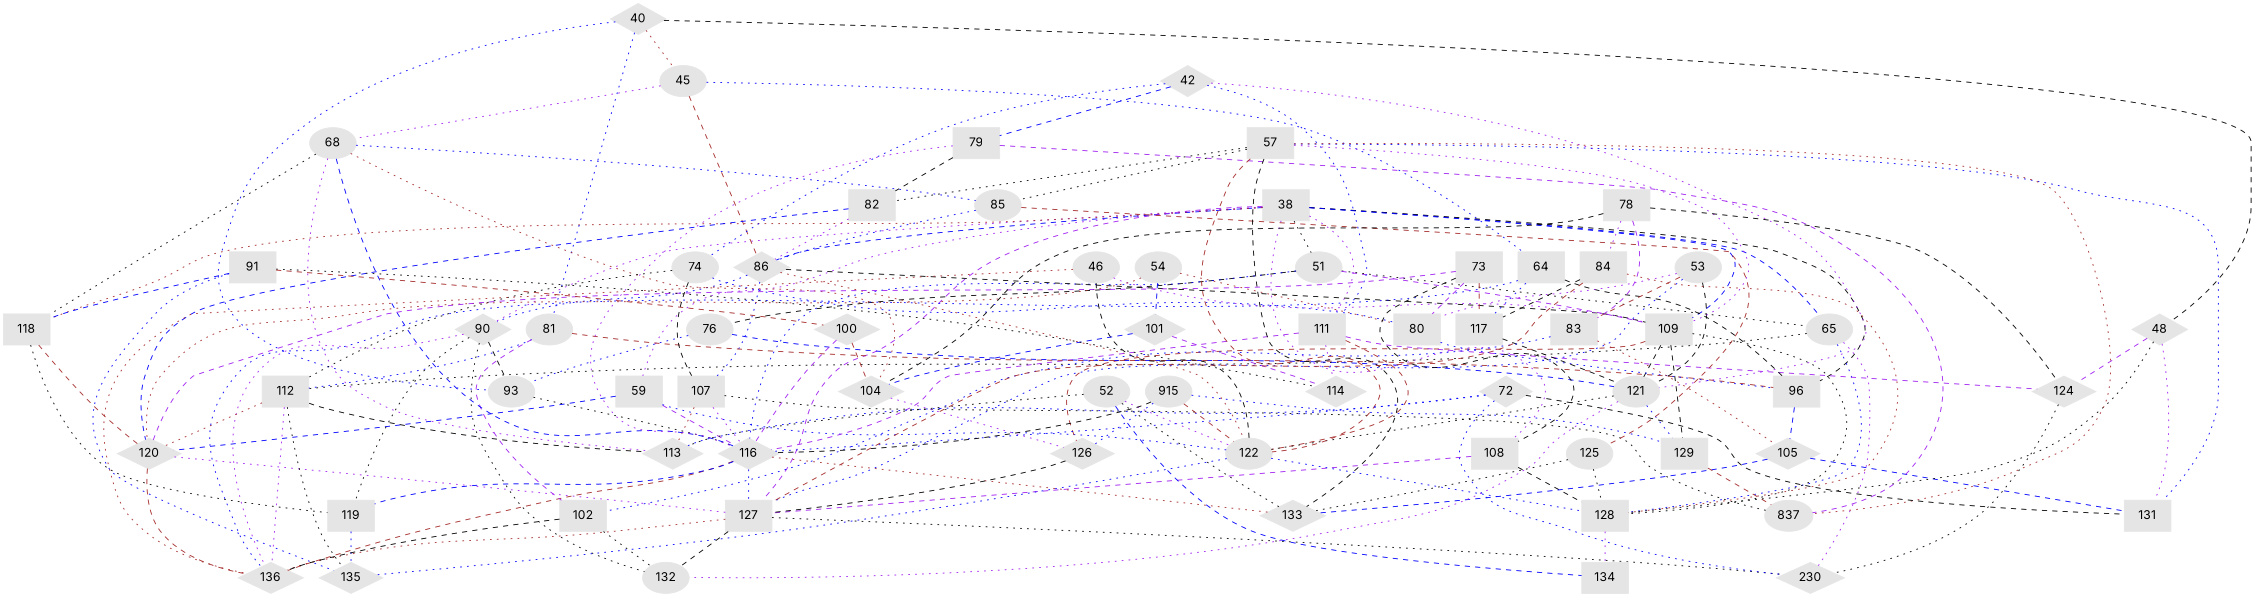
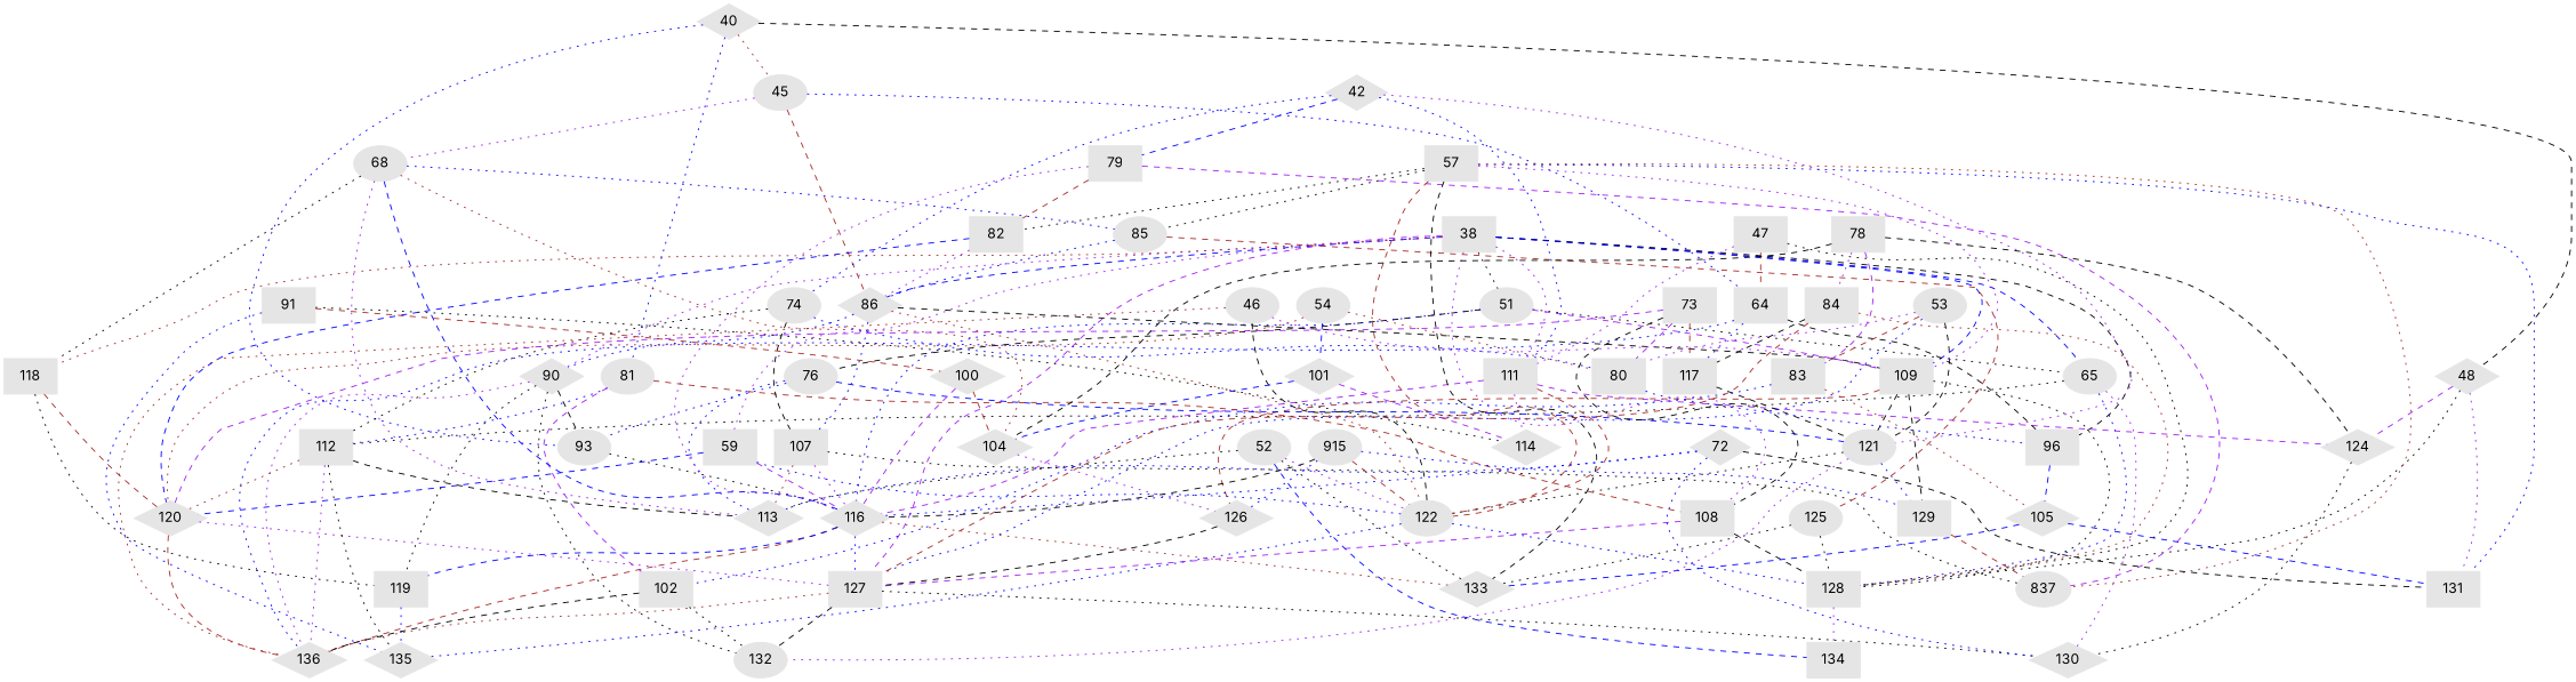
  graph {
    fontname=Inter
    node [color=gray90 fontname=Inter shape=box style=filled]
    edge [color=black fontname=Inter style=dotted]
    38 [super="+36+34"]
    51 [shape=ellipse super="+28"]
    59
    65 [shape=ellipse super="+10"]
    86 [shape=diamond super="+27+39"]
    90 [shape=diamond super="+21+61"]
    96
    108 [super="+50"]
    109 [super="+92+55"]
    111 [super="+99+67"]
    118 [super="+110"]
    127 [super="+123+87+33"]
    76 [shape=ellipse]
    116 [shape=diamond super="+20+31+98"]
    122 [shape=ellipse super="+97+75"]
    120 [shape=diamond super="+7+43+60"]
    128 [super="+11+77+49"]
    112 [super="+4+6"]
-   130 [shape=diamond label=230]
+   130 [shape=diamond]
    107 [super="+41"]
    93 [shape=ellipse]
    136 [shape=diamond super="+8+58+94+103"]
    119
    132 [shape=ellipse]
    105 [shape=diamond]
    121 [shape=ellipse super="+22+106"]
    126 [shape=diamond]
    129
    124 [shape=diamond]
    114 [shape=diamond super="+66+69"]
    40 [shape=diamond]
    45 [shape=ellipse]
    48 [shape=diamond]
    81 [shape=ellipse]
    64 [super="+2"]
    68 [shape=ellipse super="+1+44"]
    131
    102
    42 [shape=diamond]
    74 [shape=ellipse]
    79
    80 [super="+25"]
    82
    n44 [label=837 shape=ellipse]
    117
    113 [shape=diamond super="+9+70"]
    85 [shape=ellipse]
    104 [shape=diamond super="+88"]
    46 [shape=ellipse]
    135 [shape=diamond]
+   47
    134
    133 [shape=diamond super="+95"]
    52 [shape=ellipse]
    53 [shape=ellipse]
    83
    54 [shape=ellipse]
    101 [shape=diamond]
    57 [super="+32+37"]
    125 [shape=ellipse]
    73 [super="+62"]
    72 [shape=diamond]
    78
    84
    91
    100 [shape=diamond]
    n67 [label=915 shape=ellipse]
    38 -- 51
    38 -- 59 [color=purple]
    38 -- 65 [color=blue style=dashed]
    38 -- 86 [color=blue style=dashed]
    38 -- 90 [color=purple weight=2]
    38 -- 96 [style=dashed]
    38 -- 108 [color=purple]
    38 -- 109 [color=blue style=dashed]
    38 -- 111 [color=purple weight=2]
    38 -- 118 [color=brown]
    38 -- 127 [color=purple style=dashed weight=2]
    51 -- 65 [weight=2]
    51 -- 109 [color=purple style=dashed]
    51 -- 76 [style=dashed]
    51 -- 116 [color=blue]
    59 -- 116 [color=purple style=dashed]
    59 -- 122 [color=blue]
    59 -- 120 [color=blue style=dashed]
    65 -- 128 [color=blue]
    65 -- 112
    65 -- 130 [color=purple]
    86 -- 90 [color=blue]
    86 -- 109 [style=dashed]
    86 -- 122 [color=brown]
    86 -- 107 [color=blue]
    90 -- 93 [style=dashed]
    90 -- 136 [color=purple weight=2]
    90 -- 119
    90 -- 132
    96 -- 105 [color=blue style=dashed]
    108 -- 127 [color=purple style=dashed weight=2]
    108 -- 128 [style=dashed]
    109 -- 128
    109 -- 121 [style=dashed]
    109 -- 126 [color=brown style=dashed]
    109 -- 129 [style=dashed]
    111 -- 116 [color=purple style=dashed weight=3]
    111 -- 122 [color=brown style=dashed]
    111 -- 124 [color=purple style=dashed]
    111 -- 114 [color=purple weight=3]
    118 -- 120 [color=brown style=dashed]
    118 -- 119
    127 -- 130
    127 -- 136 [color=brown weight=4]
    127 -- 132 [style=dashed]
    76 -- 93 [color=blue]
    76 -- 121 [color=blue style=dashed]
+   76 -- 113 [color=blue]
    116 -- 127 [color=blue]
    116 -- 136 [color=brown style=dashed weight=2]
    116 -- 119 [color=blue style=dashed]
    116 -- 133 [color=brown weight=2]
    122 -- 128 [color=blue weight=2]
    122 -- 135 [color=blue]
    120 -- 127 [color=purple weight=3]
    120 -- 136 [color=brown style=dashed weight=2]
    128 -- 134 [color=purple weight=3]
    112 -- 120 [color=brown weight=2]
    112 -- 136 [color=purple]
    112 -- 113 [style=dashed]
    112 -- 135
    107 -- 116 [color=purple]
    107 -- n44
    107 -- 113 [color=brown weight=2]
    93 -- 116
    119 -- 135 [color=blue]
    105 -- 131 [color=blue style=dashed]
    105 -- 133 [color=blue style=dashed]
    121 -- 122
    121 -- 132 [color=purple]
    121 -- 129 [color=blue]
    126 -- 127 [style=dashed]
    129 -- n44 [color=brown style=dashed]
    124 -- 130
    40 -- 93 [color=blue]
    40 -- 45 [color=brown]
    40 -- 48 [style=dashed]
    40 -- 81 [color=blue]
    45 -- 86 [color=brown style=dashed]
    45 -- 64 [color=blue]
    45 -- 68 [color=purple]
    48 -- 128
    48 -- 124 [color=purple style=dashed]
    48 -- 131 [color=purple]
-   81 -- 96 [color=brown style=dashed]
+   81 -- 108 [color=brown style=dashed]
    81 -- 112 [color=blue]
    81 -- 102 [color=purple style=dashed]
    64 -- 96 [style=dashed]
    64 -- 136 [color=blue]
    64 -- 117 [color=blue]
    68 -- 118 [weight=2]
    68 -- 116 [color=blue style=dashed weight=2]
    68 -- 113 [color=purple]
    68 -- 85 [color=blue]
    68 -- 104 [color=brown]
    102 -- 136 [style=dashed]
    102 -- 132
    42 -- 111 [color=blue]
    42 -- 121 [color=purple]
    42 -- 74 [color=blue]
    42 -- 79 [color=blue style=dashed]
    74 -- 112
    74 -- 107 [style=dashed]
    74 -- 80 [color=blue]
    79 -- 116 [color=purple]
-   79 -- 82 [style=dashed]
+   79 -- 82 [color=brown style=dashed]
    79 -- n44 [color=purple style=dashed]
    80 -- 96 [color=blue]
    82 -- 86 [color=purple]
    82 -- 120 [color=blue style=dashed]
    117 -- 121 [style=dashed]
    85 -- 86 [color=blue]
    85 -- 125 [color=brown style=dashed]
    104 -- 126 [color=purple]
    46 -- 109 [color=purple]
    46 -- 122 [style=dashed weight=2]
    46 -- 136 [color=brown]
+   47 -- 111 [color=purple]
+   47 -- 128
+   47 -- 64 [color=brown style=dashed weight=2]
    52 -- 122 [color=purple]
    52 -- 113
    52 -- 134 [color=blue style=dashed]
    52 -- 133
    53 -- 127 [color=blue]
    53 -- 121 [style=dashed]
    53 -- 80 [color=purple]
    53 -- 83 [color=brown style=dashed]
    83 -- 105 [color=brown]
    83 -- 102 [color=blue]
    54 -- 120 [color=brown]
    54 -- 80 [color=brown weight=2]
    54 -- 101 [color=blue style=dashed]
    101 -- 114 [color=purple style=dashed weight=2]
    101 -- 104 [color=blue style=dashed]
    57 -- 109 [color=purple weight=2]
    57 -- 122 [color=brown style=dashed]
    57 -- 131 [color=blue]
    57 -- 82
    57 -- n44 [color=brown]
    57 -- 85
    57 -- 133 [style=dashed]
    125 -- 128
    125 -- 133
    73 -- 108 [style=dashed]
    73 -- 120 [color=purple style=dashed]
    73 -- 80 [color=purple style=dashed]
    73 -- 117 [color=brown style=dashed]
    72 -- 116 [color=blue]
    72 -- 130 [color=blue]
    72 -- 131 [style=dashed]
    72 -- 113 [color=blue]
    78 -- 124 [style=dashed]
    78 -- 104 [style=dashed]
    78 -- 83 [color=purple style=dashed]
    78 -- 84 [color=purple]
    84 -- 127 [color=brown style=dashed]
    84 -- 128 [color=brown]
    84 -- 117 [style=dashed]
-   91 -- 118 [color=blue style=dashed]
    91 -- 114
    91 -- 135 [color=blue]
    91 -- 100 [color=brown style=dashed]
    100 -- 116 [color=purple style=dashed]
    100 -- 104 [color=brown style=dashed weight=2]
    n67 -- 116 [style=dashed]
    n67 -- 122 [color=brown style=dashed]
    n67 -- 126 [color=blue]
    n67 -- 129 [color=blue]
  }
